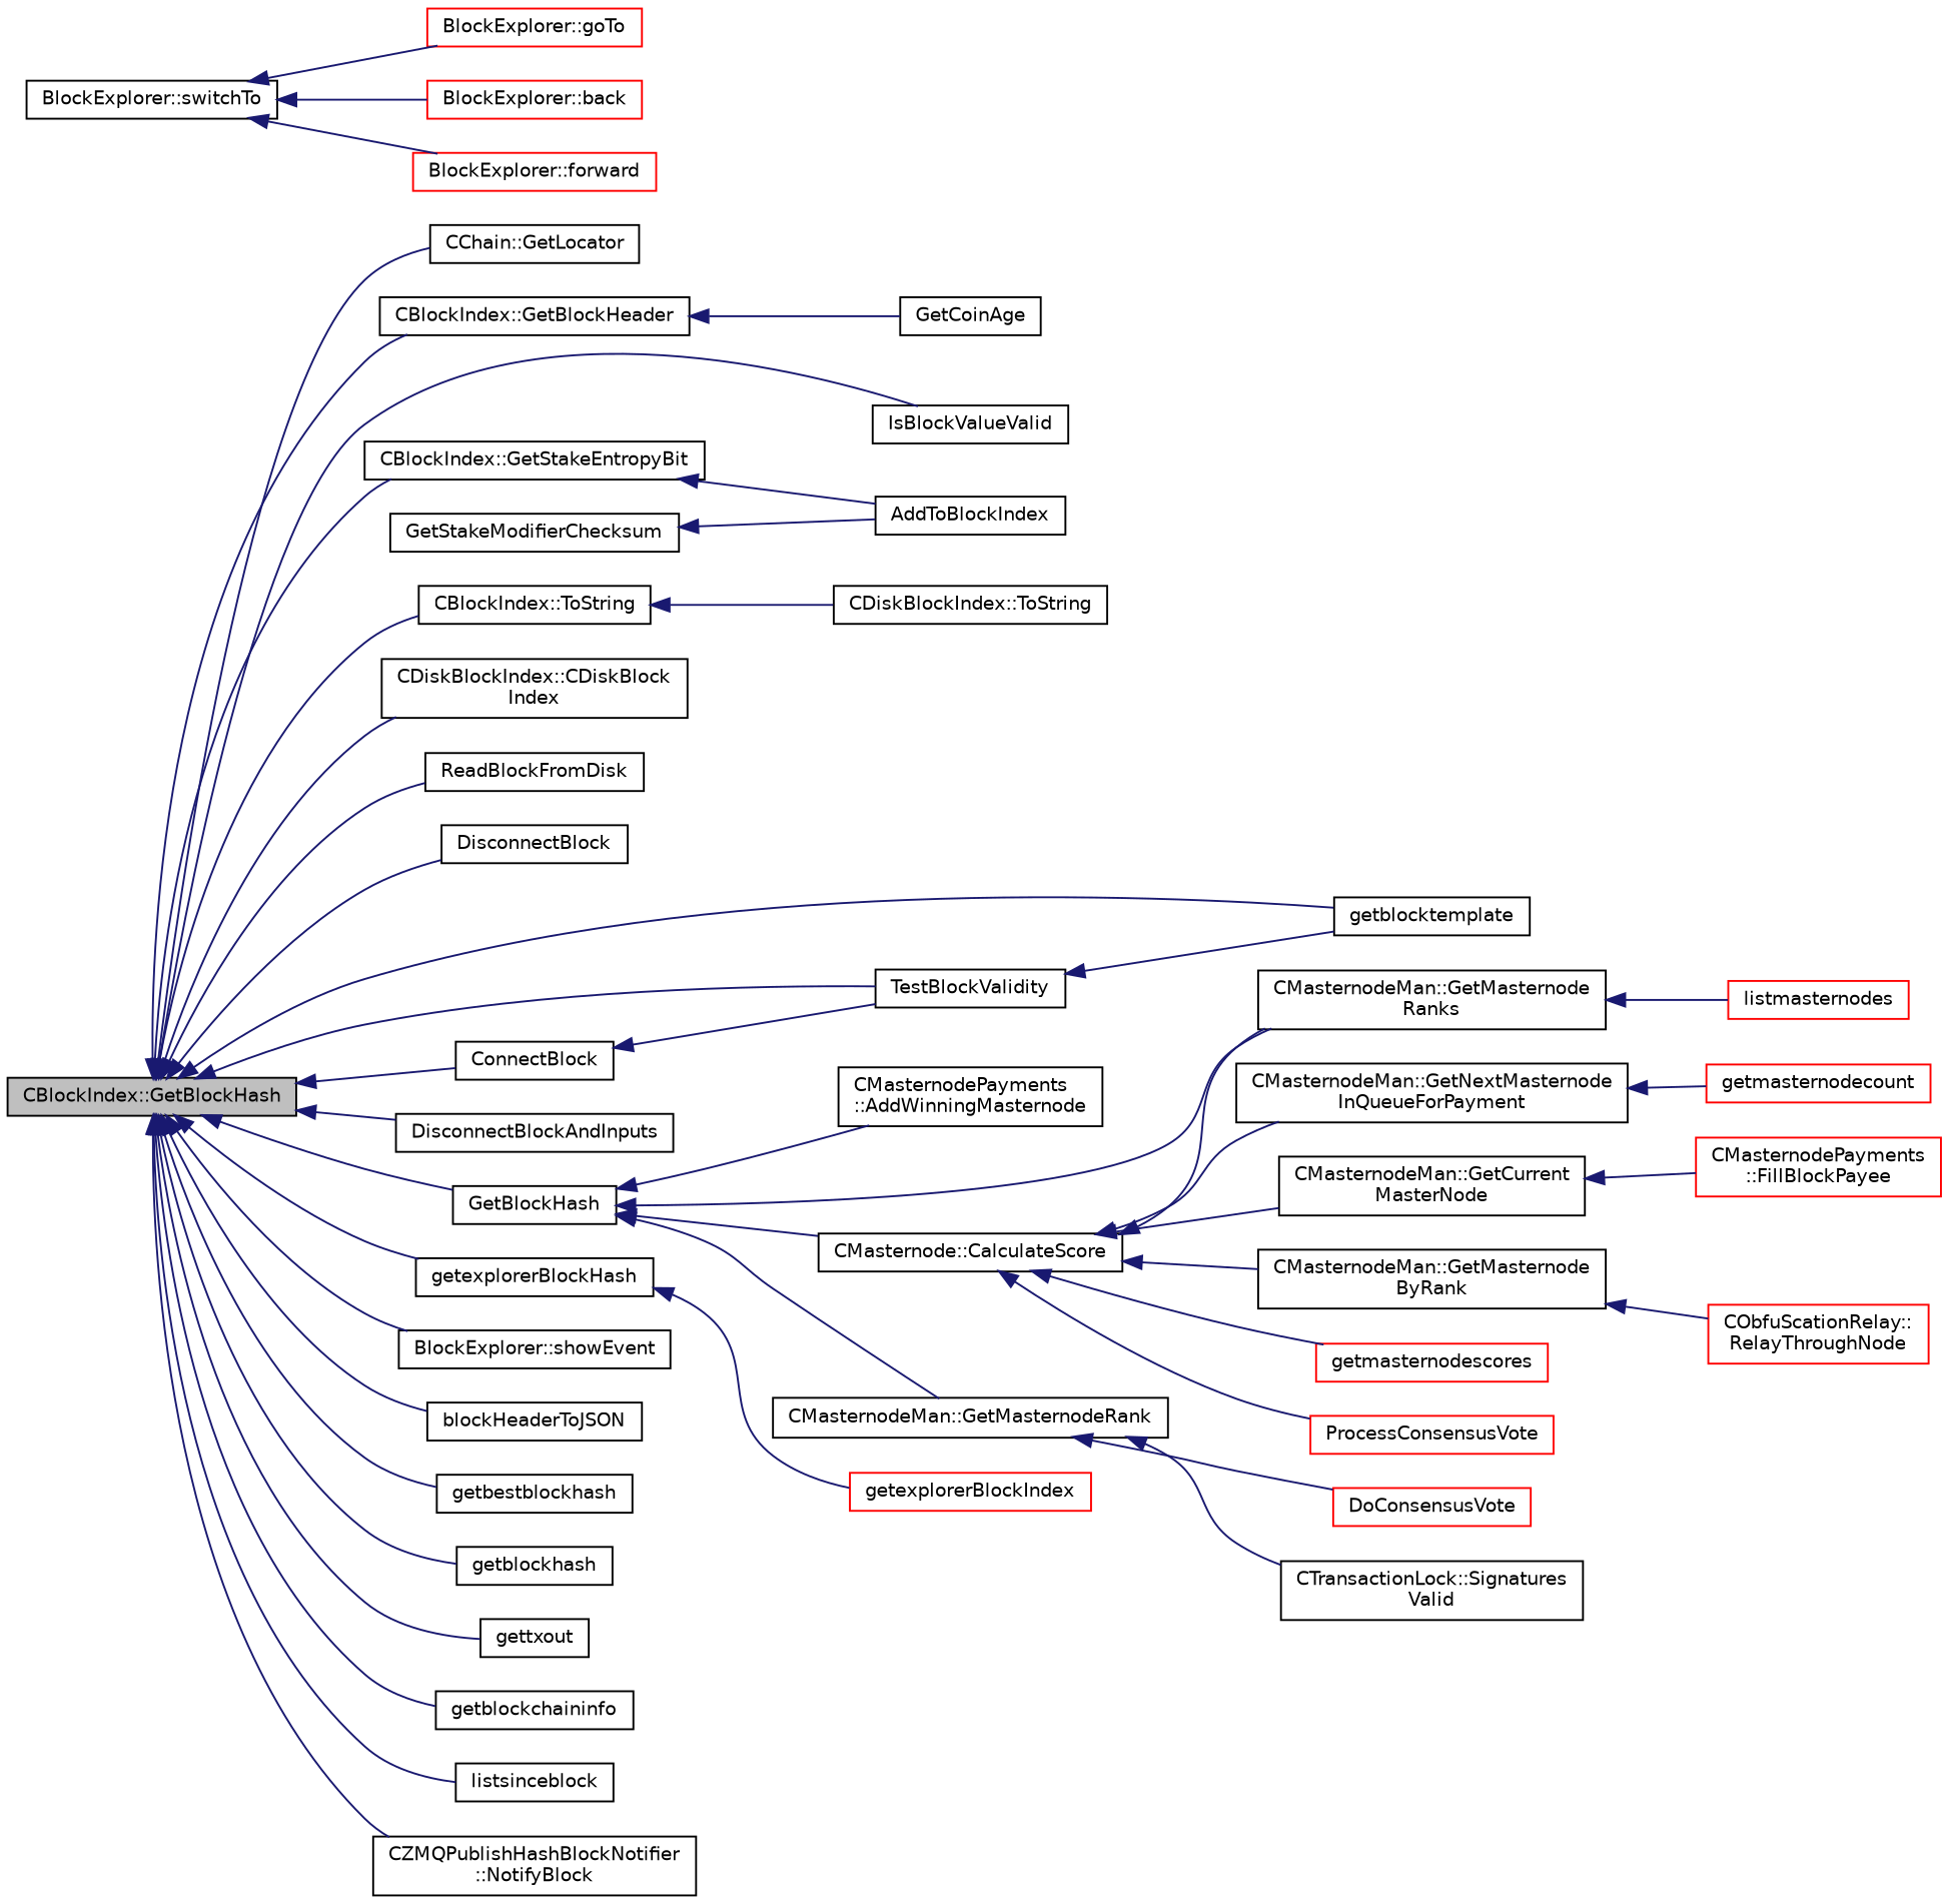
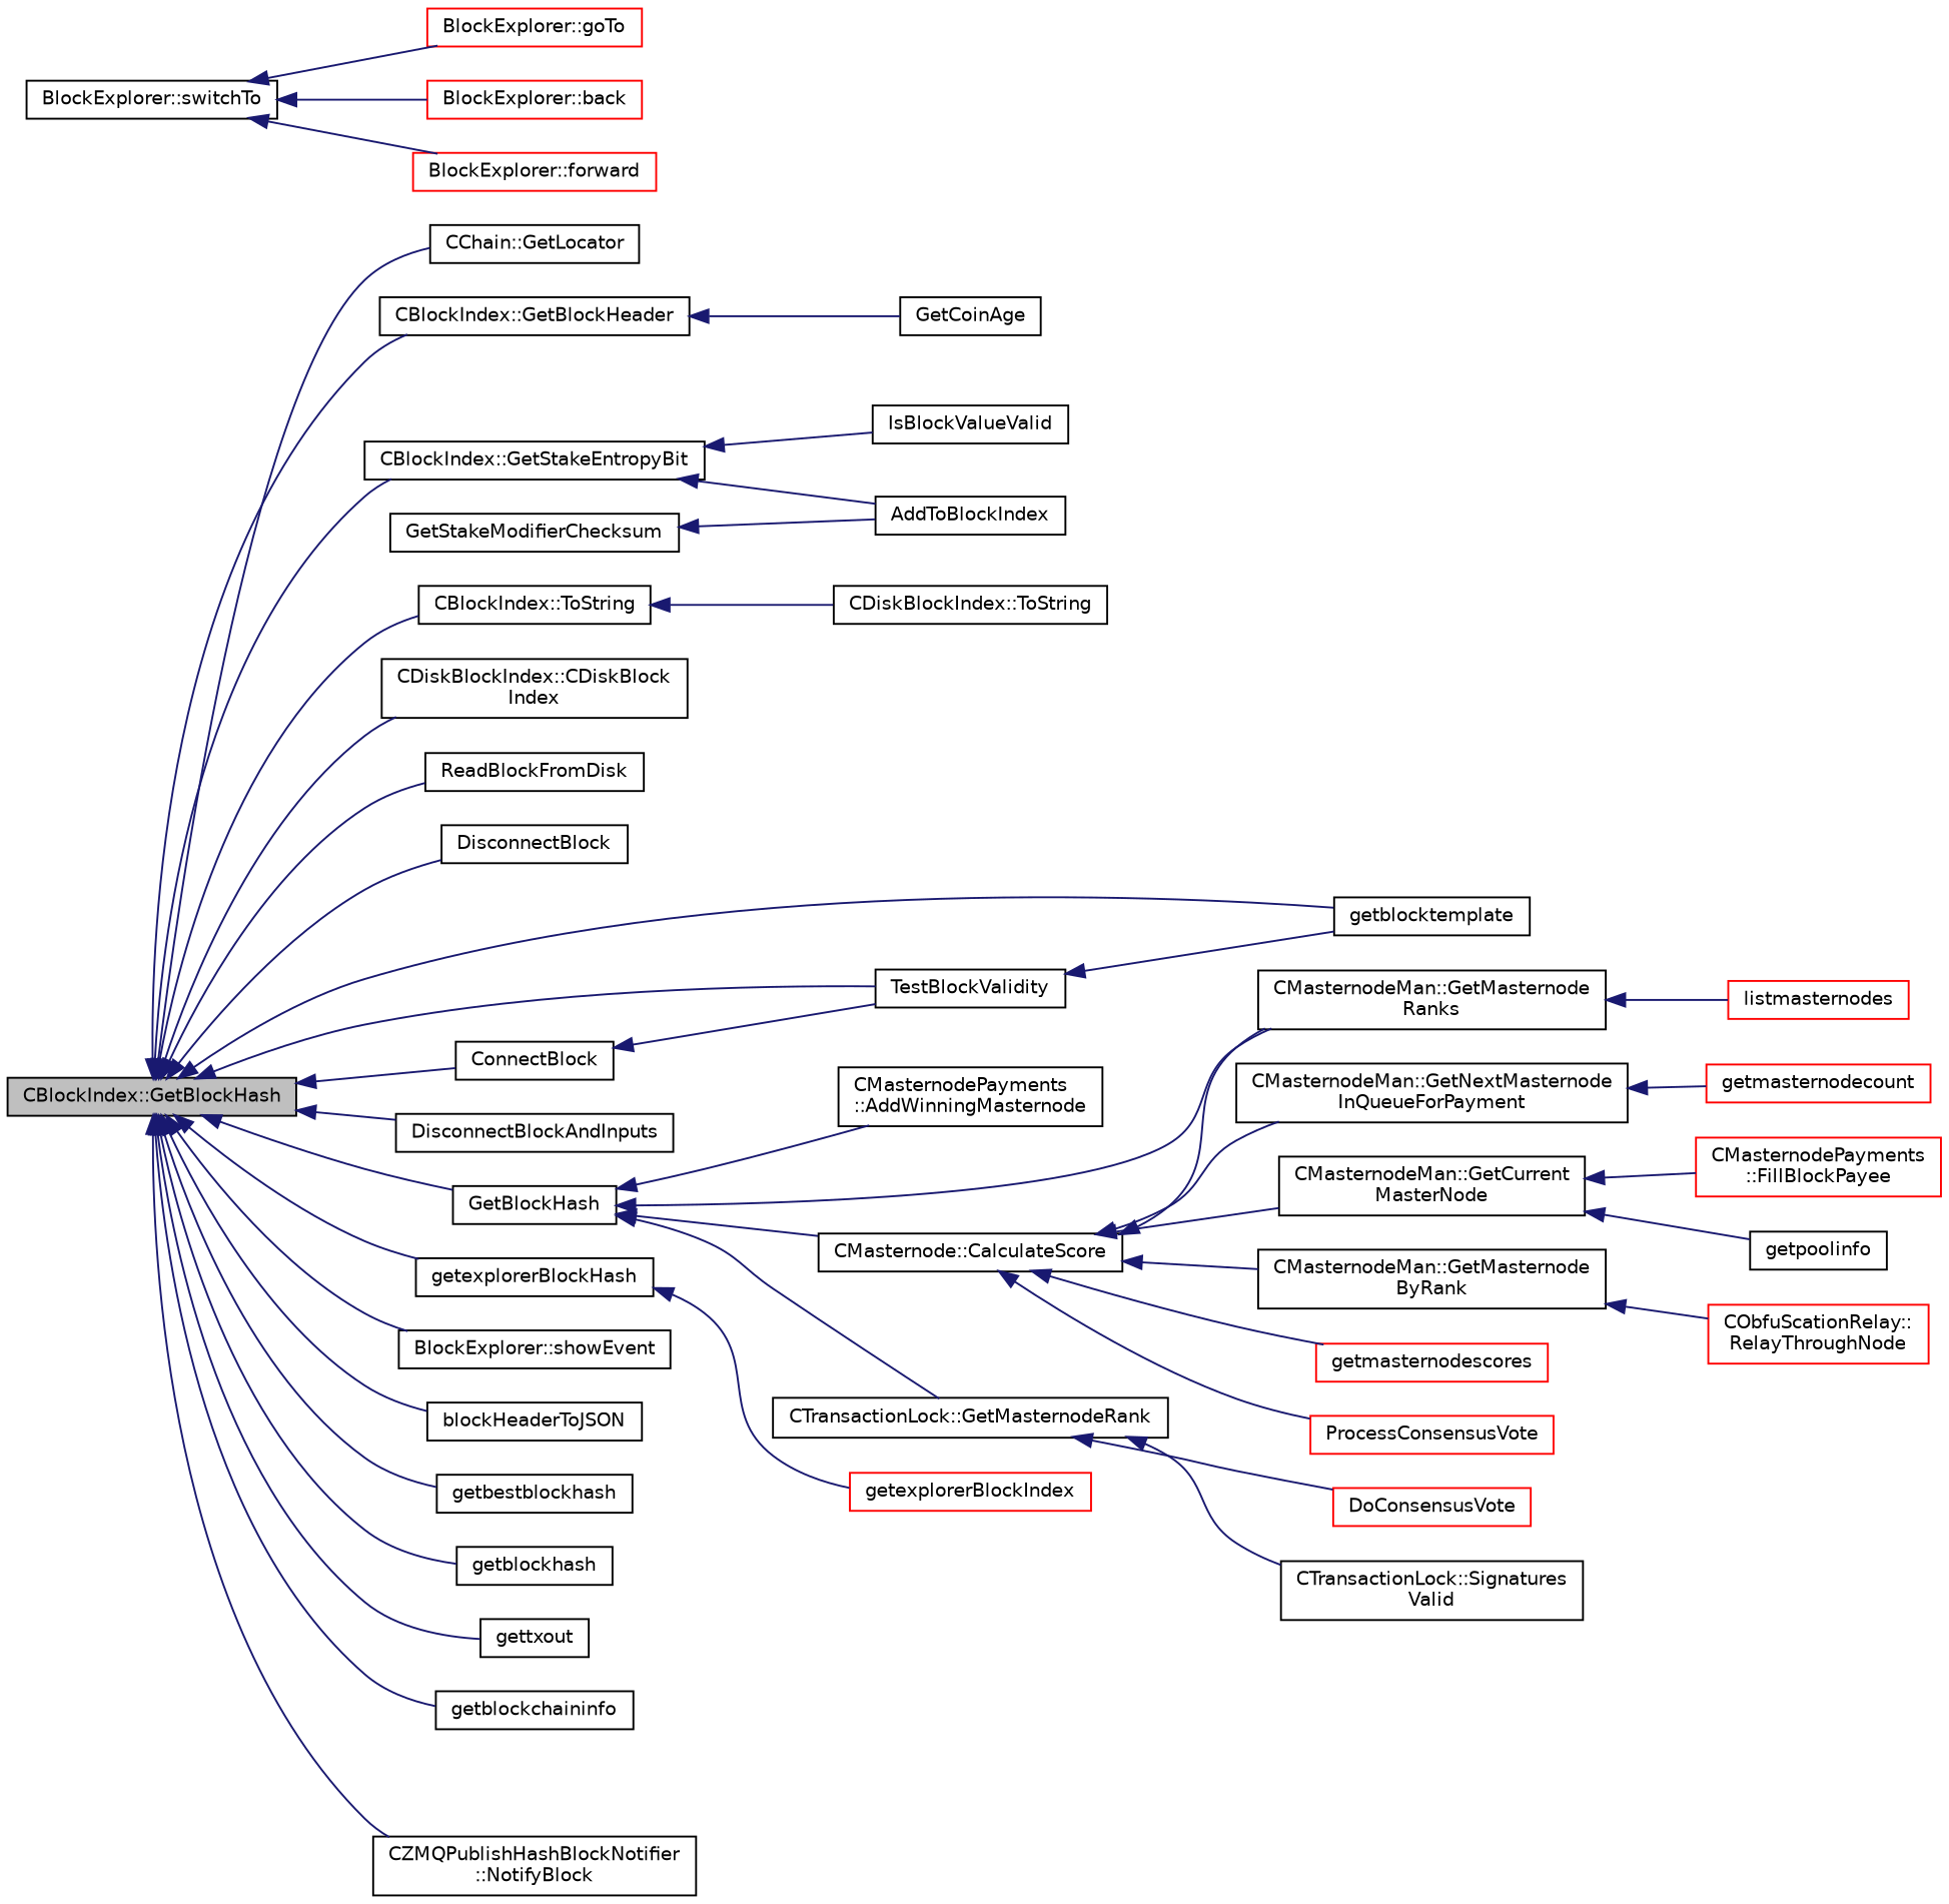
  digraph {
    rankdir=LR
    node [color=black fillcolor=white fontname=Helvetica fontsize=10 shape=record style=filled]
    edge [color=midnightblue dir=back fontname=Helvetica fontsize=10 labelfontname=Helvetica labelfontsize=10 style=solid]
    n1 [fillcolor=grey75 fontcolor=black height=0.2 label="CBlockIndex::GetBlockHash" width=0.4]
    n2 [height=0.2 label="CChain::GetLocator" width=0.4]
    n3 [height=0.2 label="CBlockIndex::GetBlockHeader" width=0.4]
    n4 [height=0.2 label="CBlockIndex::GetStakeEntropyBit" width=0.4]
    n5 [height=0.2 label="CBlockIndex::ToString" width=0.4]
    n6 [height=0.2 label="CDiskBlockIndex::CDiskBlock\lIndex" width=0.4]
    n7 [height=0.2 label=ReadBlockFromDisk width=0.4]
    n8 [height=0.2 label=DisconnectBlock width=0.4]
    n9 [height=0.2 label=ConnectBlock width=0.4]
    n10 [height=0.2 label=getblocktemplate width=0.4]
    n11 [height=0.2 label=DisconnectBlockAndInputs width=0.4]
    n12 [height=0.2 label=IsBlockValueValid width=0.4]
    n13 [height=0.2 label=GetBlockHash width=0.4]
    n14 [height=0.2 label=getexplorerBlockHash width=0.4]
    n15 [height=0.2 label="BlockExplorer::showEvent" width=0.4]
    n16 [height=0.2 label=blockHeaderToJSON width=0.4]
    n17 [height=0.2 label=getbestblockhash width=0.4]
    n18 [height=0.2 label=getblockhash width=0.4]
    n19 [height=0.2 label=gettxout width=0.4]
    n20 [height=0.2 label=getblockchaininfo width=0.4]
-   n21 [height=0.2 label=listsinceblock width=0.4]
    n22 [height=0.2 label="CZMQPublishHashBlockNotifier\l::NotifyBlock" width=0.4]
    n23 [height=0.2 label=TestBlockValidity width=0.4]
    n24 [height=0.2 label=GetCoinAge width=0.4]
    n25 [height=0.2 label=AddToBlockIndex width=0.4]
    n26 [height=0.2 label="CDiskBlockIndex::ToString" width=0.4]
    n27 [height=0.2 label=GetStakeModifierChecksum width=0.4]
    n28 [height=0.2 label="CMasternodePayments\l::AddWinningMasternode" width=0.4]
    n29 [height=0.2 label="CMasternode::CalculateScore" width=0.4]
    n30 [height=0.2 label="CMasternodeMan::GetMasternode\lRanks" width=0.4]
-   n31 [height=0.2 label="CMasternodeMan::GetMasternodeRank" width=0.4]
+   n31 [height=0.2 label="CTransactionLock::GetMasternodeRank" width=0.4]
    n32 [color=red height=0.2 label=getexplorerBlockIndex width=0.4]
    n33 [height=0.2 label="CMasternodeMan::GetNextMasternode\lInQueueForPayment" width=0.4]
    n34 [height=0.2 label="CMasternodeMan::GetCurrent\lMasterNode" width=0.4]
    n35 [height=0.2 label="CMasternodeMan::GetMasternode\lByRank" width=0.4]
    n36 [color=red height=0.2 label=getmasternodescores width=0.4]
    n37 [color=red height=0.2 label=ProcessConsensusVote width=0.4]
    n38 [color=red height=0.2 label=listmasternodes width=0.4]
    n39 [color=red height=0.2 label=DoConsensusVote width=0.4]
    n40 [height=0.2 label="CTransactionLock::Signatures\lValid" width=0.4]
    n41 [color=red height=0.2 label=getmasternodecount width=0.4]
    n42 [color=red height=0.2 label="CMasternodePayments\l::FillBlockPayee" width=0.4]
+   n43 [height=0.2 label=getpoolinfo width=0.4]
    n44 [color=red height=0.2 label="CObfuScationRelay::\lRelayThroughNode" width=0.4]
    n45 [height=0.2 label="BlockExplorer::switchTo" width=0.4]
    n46 [color=red height=0.2 label="BlockExplorer::goTo" width=0.4]
    n47 [color=red height=0.2 label="BlockExplorer::back" width=0.4]
    n48 [color=red height=0.2 label="BlockExplorer::forward" width=0.4]
    n1 -> n2
    n1 -> n3
    n1 -> n4
    n1 -> n5
    n1 -> n6
    n1 -> n7
    n1 -> n8
    n1 -> n9
    n1 -> n10
    n1 -> n11
-   n1 -> n12
+   n4 -> n12
    n1 -> n13
    n1 -> n14
    n1 -> n15
    n1 -> n16
    n1 -> n17
    n1 -> n18
    n1 -> n19
    n1 -> n20
-   n1 -> n21
    n1 -> n22
    n1 -> n23
    n3 -> n24
    n4 -> n25
    n5 -> n26
    n9 -> n23
    n13 -> n28
    n13 -> n29
    n13 -> n30
    n13 -> n31
    n14 -> n32
    n23 -> n10
    n27 -> n25
    n29 -> n30
    n29 -> n33
    n29 -> n34
    n29 -> n35
    n29 -> n36
    n29 -> n37
    n30 -> n38
    n31 -> n39
    n31 -> n40
    n33 -> n41
    n34 -> n42
+   n34 -> n43
    n35 -> n44
    n45 -> n46
    n45 -> n47
    n45 -> n48
  }
